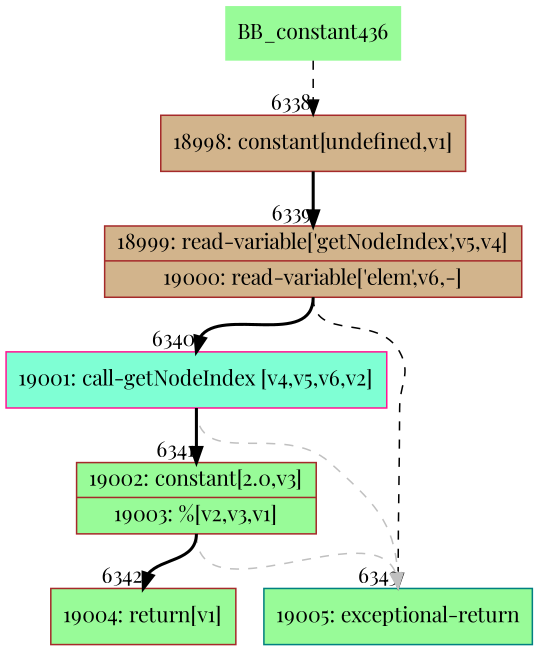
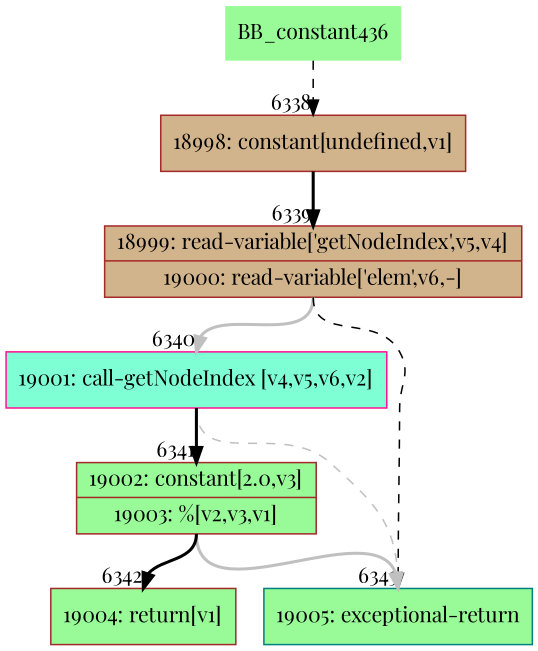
  digraph {
    fontname="Playfair Display"
    rankdir=TD
    node [color=brown fillcolor=palegreen fontname="Playfair Display" shape=record style=filled]
    edge [fontname="Playfair Display" headport=n style=dashed tailport=s]
    n1 [label=BB_constant436 shape=none]
    n2 [fillcolor=tan label="{18998: constant[undefined,v1]}"]
    n3 [fillcolor=tan label="{18999: read-variable['getNodeIndex',v5,v4]|19000: read-variable['elem',v6,-]}"]
    n4 [color=deeppink fillcolor=aquamarine label="{19001: call-getNodeIndex [v4,v5,v6,v2]}"]
    n5 [color=teal label="{19005: exceptional-return}"]
    n6 [label="{19002: constant[2.0,v3]|19003: %[v2,v3,v1]}"]
    n7 [label="{19004: return[v1]}"]
    n1 -> n2 [headlabel="    6338"]
    n2 -> n3 [headlabel="      6339" style=bold]
-   n3 -> n4 [headlabel="      6340" style=bold]
+   n3 -> n4 [headlabel="      6340" style=bold color=gray]
    n3 -> n5 [color=black headlabel="      6343"]
    n4 -> n5 [color=gray]
    n4 -> n6 [headlabel="      6341" style=bold]
-   n6 -> n5 [color=gray]
+   n6 -> n5 [color=gray style=bold]
    n6 -> n7 [headlabel="      6342" style=bold]
  }
